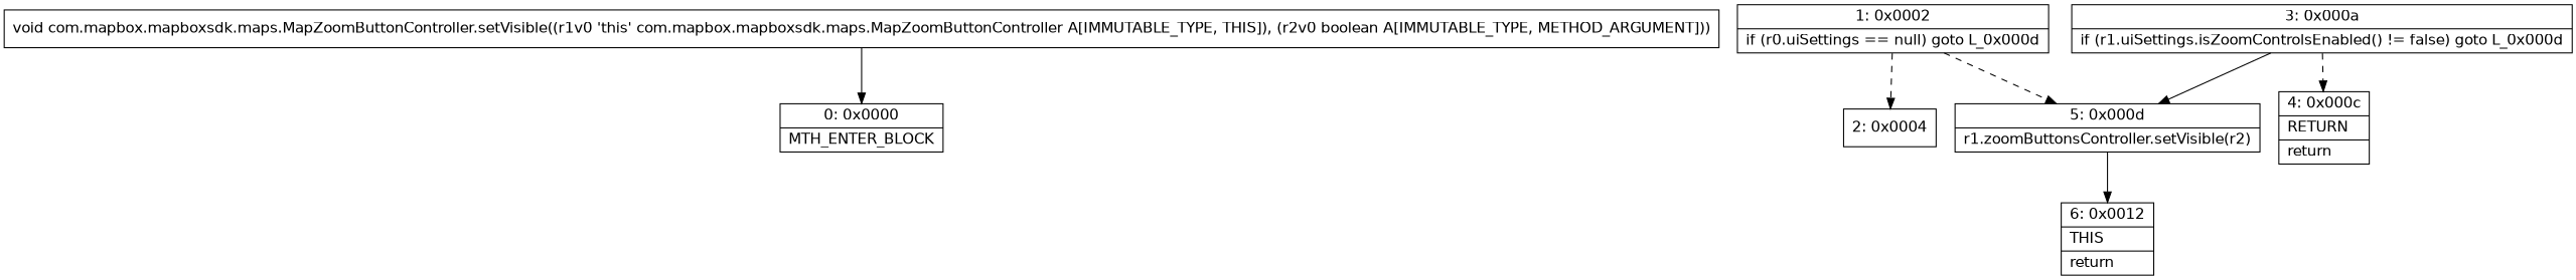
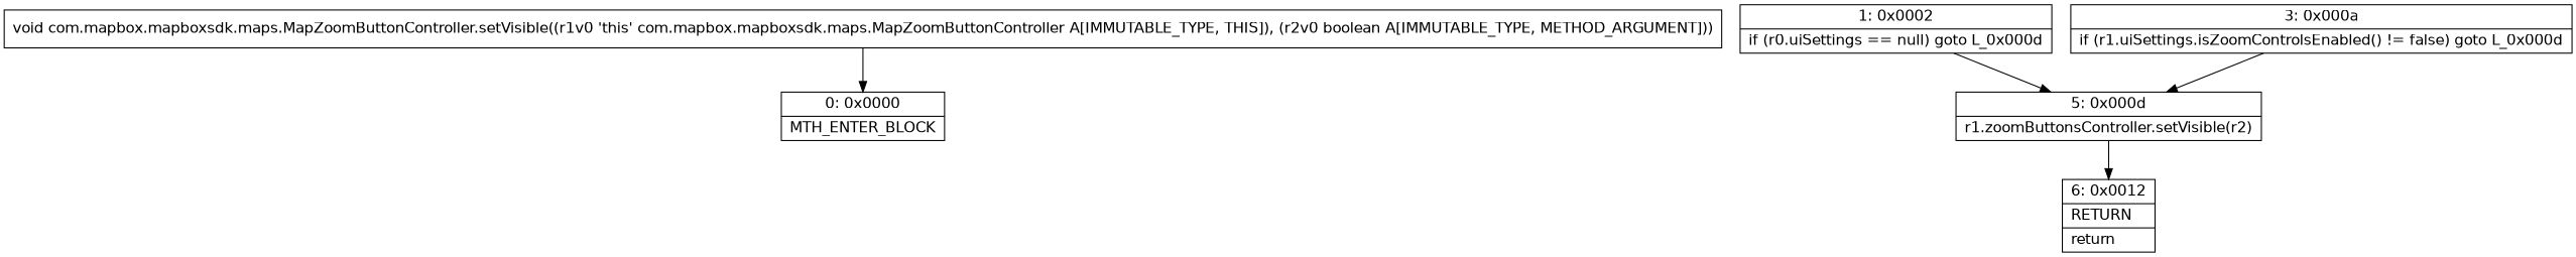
  digraph {
    fontname="DejaVu Sans"
    node [fontname="DejaVu Sans" shape=record]
    edge [fontname="DejaVu Sans"]
    n1 [label="{0\:\ 0x0000|MTH_ENTER_BLOCK\l}"]
    n2 [label="{1\:\ 0x0002|if (r0.uiSettings == null) goto L_0x000d\l}"]
-   n3 [label="{2\:\ 0x0004}"]
    n4 [label="{5\:\ 0x000d|r1.zoomButtonsController.setVisible(r2)\l}"]
-   n5 [label="{6\:\ 0x0012|THIS\l|return\l}"]
+   n5 [label="{6\:\ 0x0012|RETURN\l|return\l}"]
    n6 [label="{3\:\ 0x000a|if (r1.uiSettings.isZoomControlsEnabled() != false) goto L_0x000d\l}"]
-   n7 [label="{4\:\ 0x000c|RETURN\l|return\l}"]
    n8 [label="{void com.mapbox.mapboxsdk.maps.MapZoomButtonController.setVisible((r1v0 'this' com.mapbox.mapboxsdk.maps.MapZoomButtonController A[IMMUTABLE_TYPE, THIS]), (r2v0 boolean A[IMMUTABLE_TYPE, METHOD_ARGUMENT])) }"]
-   n2 -> n3 [style=dashed]
-   n2 -> n4 [style=dashed]
+   n2 -> n4
    n4 -> n5
    n6 -> n4
-   n6 -> n7 [style=dashed]
    n8 -> n1
  }
